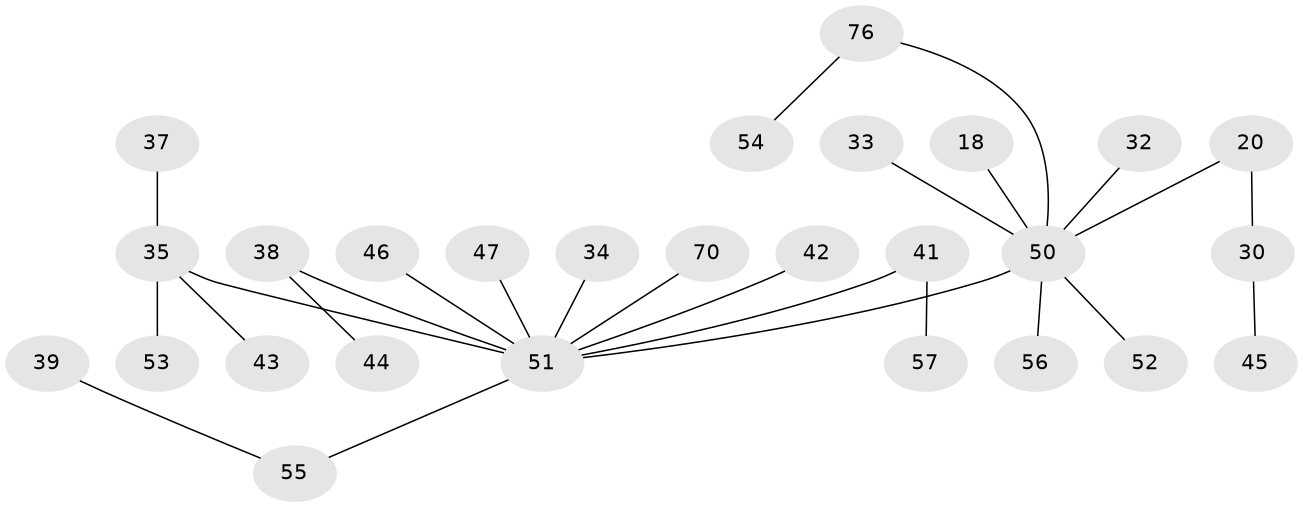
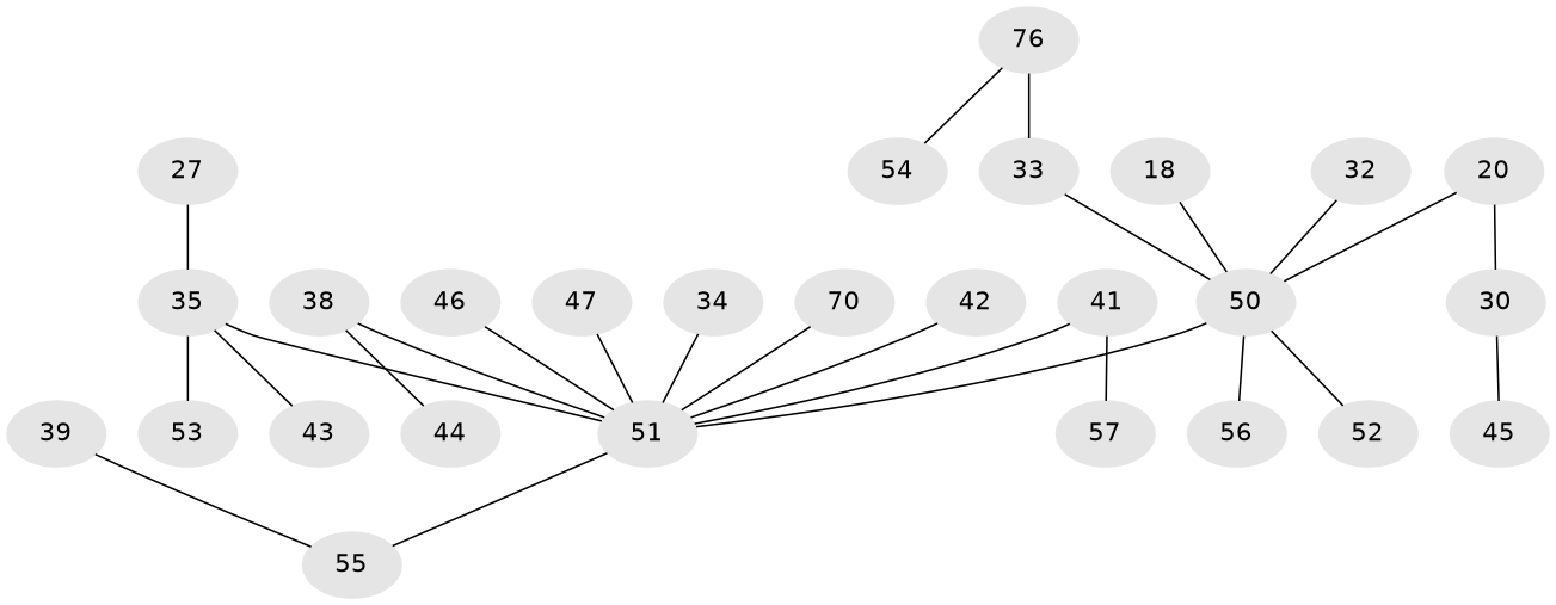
  graph {
    fontname="DejaVu Sans"
    node [color=gray90 fontname="DejaVu Sans" style=filled]
    edge [fontname="DejaVu Sans"]
    50 [super="+37+11+48"]
    51 [super="+26+21+29+49+28"]
    52
    56
    18
    20
    30
    45
    35 [super="+23+19"]
    43
    53
-   27 [label=37]
+   27
    32
    33
    55
    34
    n17 [label=76 super="+17"]
    54
    38
    44
    39
    n22 [label=70]
    41
    57
    42
    46
    47
    50 -- 51
    50 -- 52
    50 -- 56
    51 -- 55
    18 -- 50
    20 -- 50
    20 -- 30
    30 -- 45
    35 -- 51
    35 -- 43
    35 -- 53
    27 -- 35
    32 -- 50
    33 -- 50
    34 -- 51
-   n17 -- 50
+   n17 -- 33
    n17 -- 54
    38 -- 51
    38 -- 44
    39 -- 55
    n22 -- 51
    41 -- 51
    41 -- 57
    42 -- 51
    46 -- 51
    47 -- 51
  }
